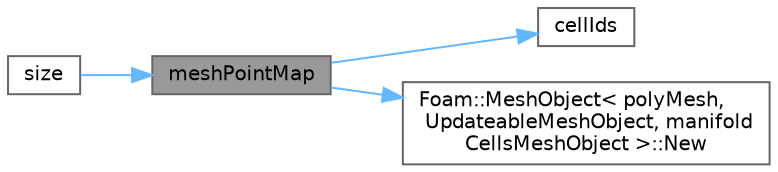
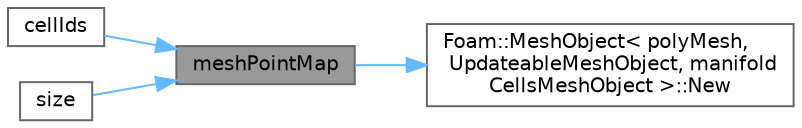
  digraph {
    rankdir=LR
    node [color=grey40 fillcolor=white fontname=Helvetica fontsize=10 shape=box style=filled]
    edge [color=steelblue1 fontname=Helvetica fontsize=10 labelfontname=Helvetica labelfontsize=10 style=solid]
    n1 [color=gray40 fillcolor=grey60 fontcolor=black height=0.2 label=meshPointMap width=0.4]
    n2 [height=0.2 label=cellIds width=0.4]
    n3 [height=0.2 label="Foam::MeshObject\< polyMesh,\l UpdateableMeshObject, manifold\lCellsMeshObject \>::New" width=0.4]
    n4 [height=0.2 label=size width=0.4]
-   n1 -> n2
+   n2 -> n1
    n1 -> n3
    n4 -> n1
  }
